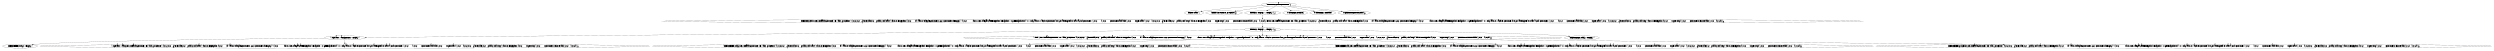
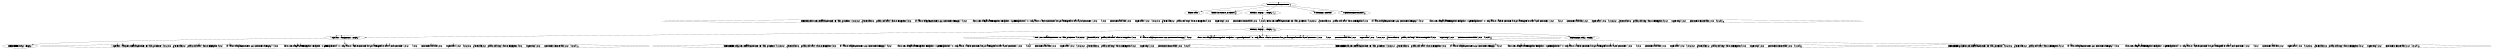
  digraph {
    n1 [label=<(METHOD,createConsumer)<SUB>53</SUB>>]
    n2 [label=<(PARAM,this)<SUB>74</SUB>>]
    n3 [label=<(PARAM,Processor processor)<SUB>54</SUB>>]
    n4 [label=<(BLOCK,&lt;empty&gt;,&lt;empty&gt;)<SUB>54</SUB>>]
-   n5 [label=<(MODIFIER,PUBLIC)>]
    n6 [label=<(MODIFIER,VIRTUAL)>]
    n7 [label=<(METHOD_RETURN,ANY)<SUB>50</SUB>>]
    n8 [label=<(RETURN,return new DefaultConsumer&lt;E&gt;(this, processor) {\012\012    @Override\012    public void start() throws Exception {\012        if (!allowMultipleConsumers &amp;&amp; !consumers.isEmpty()) {\012            throw new IllegalStateException(&quot;Endpoint &quot; + getEndpointUri() + &quot; only allows 1 active consumer but you attempted to start a 2nd consumer.&quot;);\012        }\012        consumers.add(this);\012        super.start();\012    }\012\012    @Override\012    public void stop() throws Exception {\012        super.stop();\012        consumers.remove(this);\012    }\012};,return new DefaultConsumer&lt;E&gt;(this, processor) {\012\012    @Override\012    public void start() throws Exception {\012        if (!allowMultipleConsumers &amp;&amp; !consumers.isEmpty()) {\012            throw new IllegalStateException(&quot;Endpoint &quot; + getEndpointUri() + &quot; only allows 1 active consumer but you attempted to start a 2nd consumer.&quot;);\012        }\012        consumers.add(this);\012        super.start();\012    }\012\012    @Override\012    public void stop() throws Exception {\012        super.stop();\012        consumers.remove(this);\012    }\012};)<SUB>55</SUB>>]
    n9 [label=<(BLOCK,&lt;empty&gt;,&lt;empty&gt;)<SUB>55</SUB>>]
    n10 [label=<(&lt;operator&gt;.assignment,&lt;empty&gt;)>]
    n11 [label=<(&lt;init&gt;,new DefaultConsumer&lt;E&gt;(this, processor) {\012\012    @Override\012    public void start() throws Exception {\012        if (!allowMultipleConsumers &amp;&amp; !consumers.isEmpty()) {\012            throw new IllegalStateException(&quot;Endpoint &quot; + getEndpointUri() + &quot; only allows 1 active consumer but you attempted to start a 2nd consumer.&quot;);\012        }\012        consumers.add(this);\012        super.start();\012    }\012\012    @Override\012    public void stop() throws Exception {\012        super.stop();\012        consumers.remove(this);\012    }\012})<SUB>55</SUB>>]
    n12 [label=<(IDENTIFIER,$obj2,&lt;empty&gt;)>]
    n13 [label=<(IDENTIFIER,$obj2,&lt;empty&gt;)>]
    n14 [label=<(&lt;operator&gt;.alloc,new DefaultConsumer&lt;E&gt;(this, processor) {\012\012    @Override\012    public void start() throws Exception {\012        if (!allowMultipleConsumers &amp;&amp; !consumers.isEmpty()) {\012            throw new IllegalStateException(&quot;Endpoint &quot; + getEndpointUri() + &quot; only allows 1 active consumer but you attempted to start a 2nd consumer.&quot;);\012        }\012        consumers.add(this);\012        super.start();\012    }\012\012    @Override\012    public void stop() throws Exception {\012        super.stop();\012        consumers.remove(this);\012    }\012})<SUB>55</SUB>>]
    n15 [label=<(IDENTIFIER,$obj2,new DefaultConsumer&lt;E&gt;(this, processor) {\012\012    @Override\012    public void start() throws Exception {\012        if (!allowMultipleConsumers &amp;&amp; !consumers.isEmpty()) {\012            throw new IllegalStateException(&quot;Endpoint &quot; + getEndpointUri() + &quot; only allows 1 active consumer but you attempted to start a 2nd consumer.&quot;);\012        }\012        consumers.add(this);\012        super.start();\012    }\012\012    @Override\012    public void stop() throws Exception {\012        super.stop();\012        consumers.remove(this);\012    }\012})>]
    n16 [label=<(IDENTIFIER,this,new DefaultConsumer&lt;E&gt;(this, processor) {\012\012    @Override\012    public void start() throws Exception {\012        if (!allowMultipleConsumers &amp;&amp; !consumers.isEmpty()) {\012            throw new IllegalStateException(&quot;Endpoint &quot; + getEndpointUri() + &quot; only allows 1 active consumer but you attempted to start a 2nd consumer.&quot;);\012        }\012        consumers.add(this);\012        super.start();\012    }\012\012    @Override\012    public void stop() throws Exception {\012        super.stop();\012        consumers.remove(this);\012    }\012})<SUB>55</SUB>>]
    n17 [label=<(IDENTIFIER,processor,new DefaultConsumer&lt;E&gt;(this, processor) {\012\012    @Override\012    public void start() throws Exception {\012        if (!allowMultipleConsumers &amp;&amp; !consumers.isEmpty()) {\012            throw new IllegalStateException(&quot;Endpoint &quot; + getEndpointUri() + &quot; only allows 1 active consumer but you attempted to start a 2nd consumer.&quot;);\012        }\012        consumers.add(this);\012        super.start();\012    }\012\012    @Override\012    public void stop() throws Exception {\012        super.stop();\012        consumers.remove(this);\012    }\012})<SUB>55</SUB>>]
    n1 -> n2
    n1 -> n3
    n1 -> n4
-   n1 -> n5
    n1 -> n6
    n1 -> n7
    n4 -> n8
    n8 -> n9
    n9 -> n10
    n9 -> n11
    n9 -> n12
    n10 -> n13
    n10 -> n14
    n11 -> n15
    n11 -> n16
    n11 -> n17
  }
